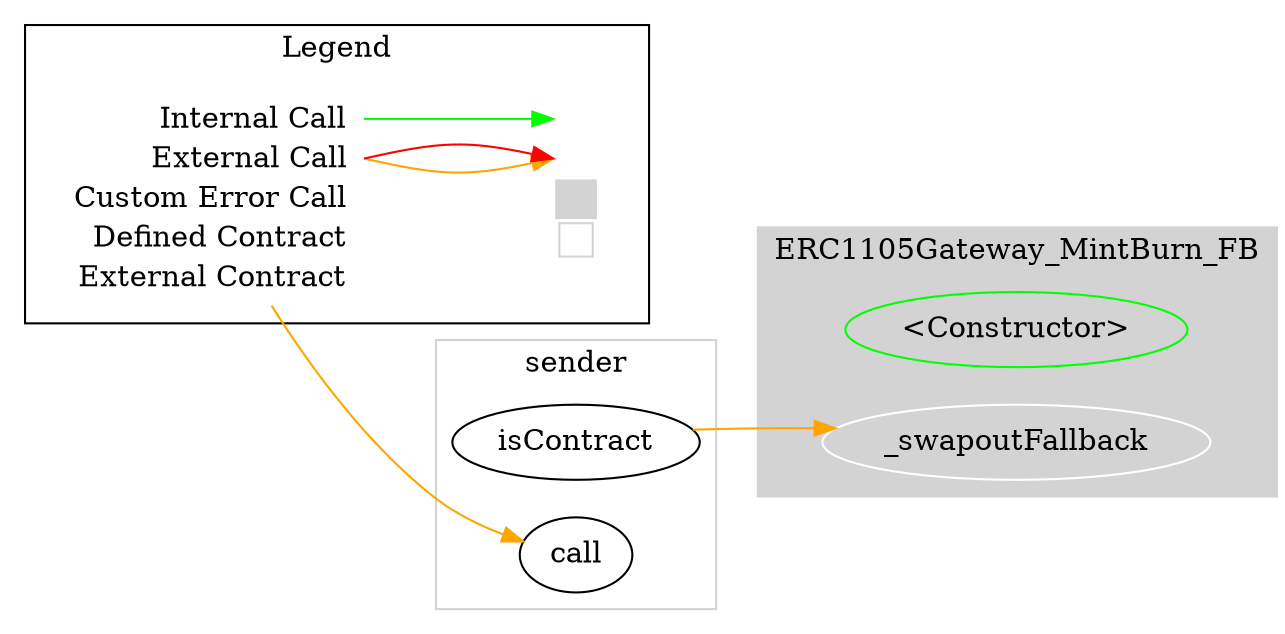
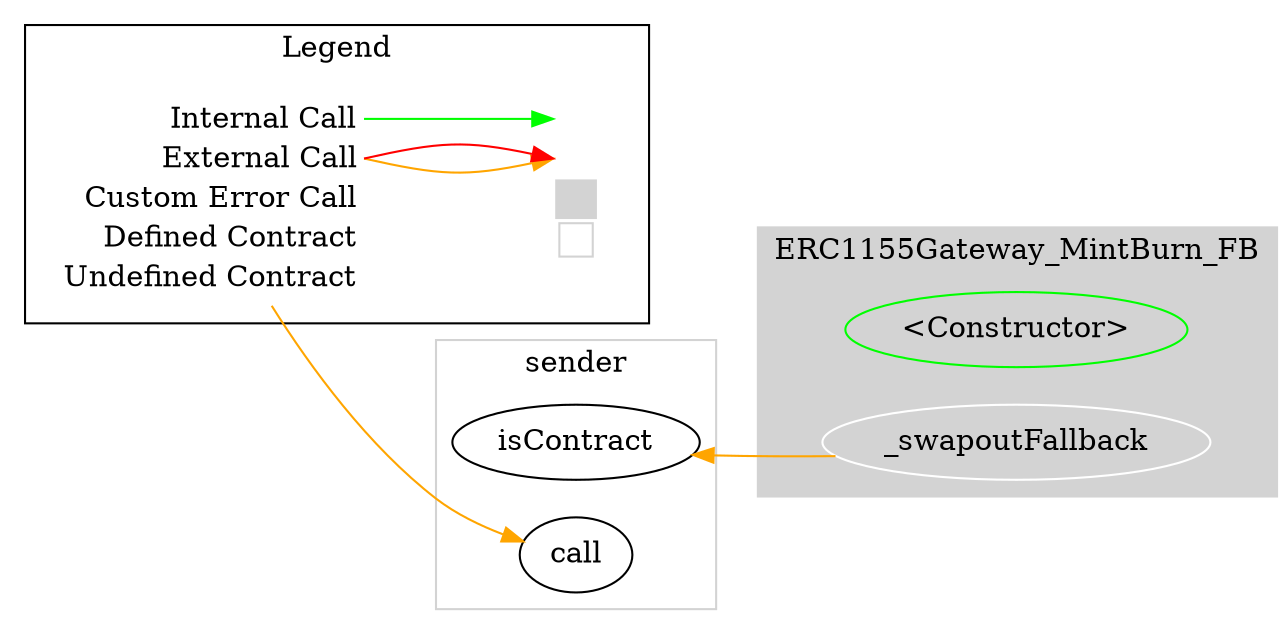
  digraph {
    compound=true
    rankdir=LR
    edge [color=orange]
    n1 [label=isContract]
    n2 [label=call]
    n3 [color=green label="<Constructor>"]
    n4 [color=white label=_swapoutFallback]
-   n5 [label=<<table border="0" cellpadding="2" cellspacing="0" cellborder="0">   <tr><td align="right" port="i1">Internal Call</td></tr>   <tr><td align="right" port="i2">External Call</td></tr>   <tr><td align="right" port="i2">Custom Error Call</td></tr>   <tr><td align="right" port="i3">Defined Contract</td></tr>   <tr><td align="right" port="i4">External Contract</td></tr>   </table>> shape=plaintext]
+   n5 [label=<<table border="0" cellpadding="2" cellspacing="0" cellborder="0">   <tr><td align="right" port="i1">Internal Call</td></tr>   <tr><td align="right" port="i2">External Call</td></tr>   <tr><td align="right" port="i2">Custom Error Call</td></tr>   <tr><td align="right" port="i3">Defined Contract</td></tr>   <tr><td align="right" port="i4">Undefined Contract</td></tr>   </table>> shape=plaintext]
    n6 [label=<<table border="0" cellpadding="2" cellspacing="0" cellborder="0">   <tr><td port="i1">&nbsp;&nbsp;&nbsp;</td></tr>   <tr><td port="i2">&nbsp;&nbsp;&nbsp;</td></tr>   <tr><td port="i3" bgcolor="lightgray">&nbsp;&nbsp;&nbsp;</td></tr>   <tr><td port="i4">     <table border="1" cellborder="0" cellspacing="0" cellpadding="7" color="lightgray">       <tr>        <td></td>       </tr>      </table>   </td></tr>   </table>> shape=plaintext]
    subgraph cluster_1 {
      color=lightgray
      label=sender
      n1
      n2
    }
    subgraph cluster_2 {
      bgcolor=lightgray
      color=lightgray
-     label=ERC1105Gateway_MintBurn_FB
+     label=ERC1155Gateway_MintBurn_FB
      style=filled
      n3
      n4
    }
    subgraph cluster_3 {
      label=Legend
      n5
      n6
    }
-   n1 -> n4
+   n4 -> n1
    n5 -> n2
    n5 -> n6 [color=green headport="i1:w" tailport="i1:e"]
    n5 -> n6 [headport="i2:w" tailport="i2:e"]
    n5 -> n6 [color=red headport="i2:w" tailport="i2:e"]
  }
